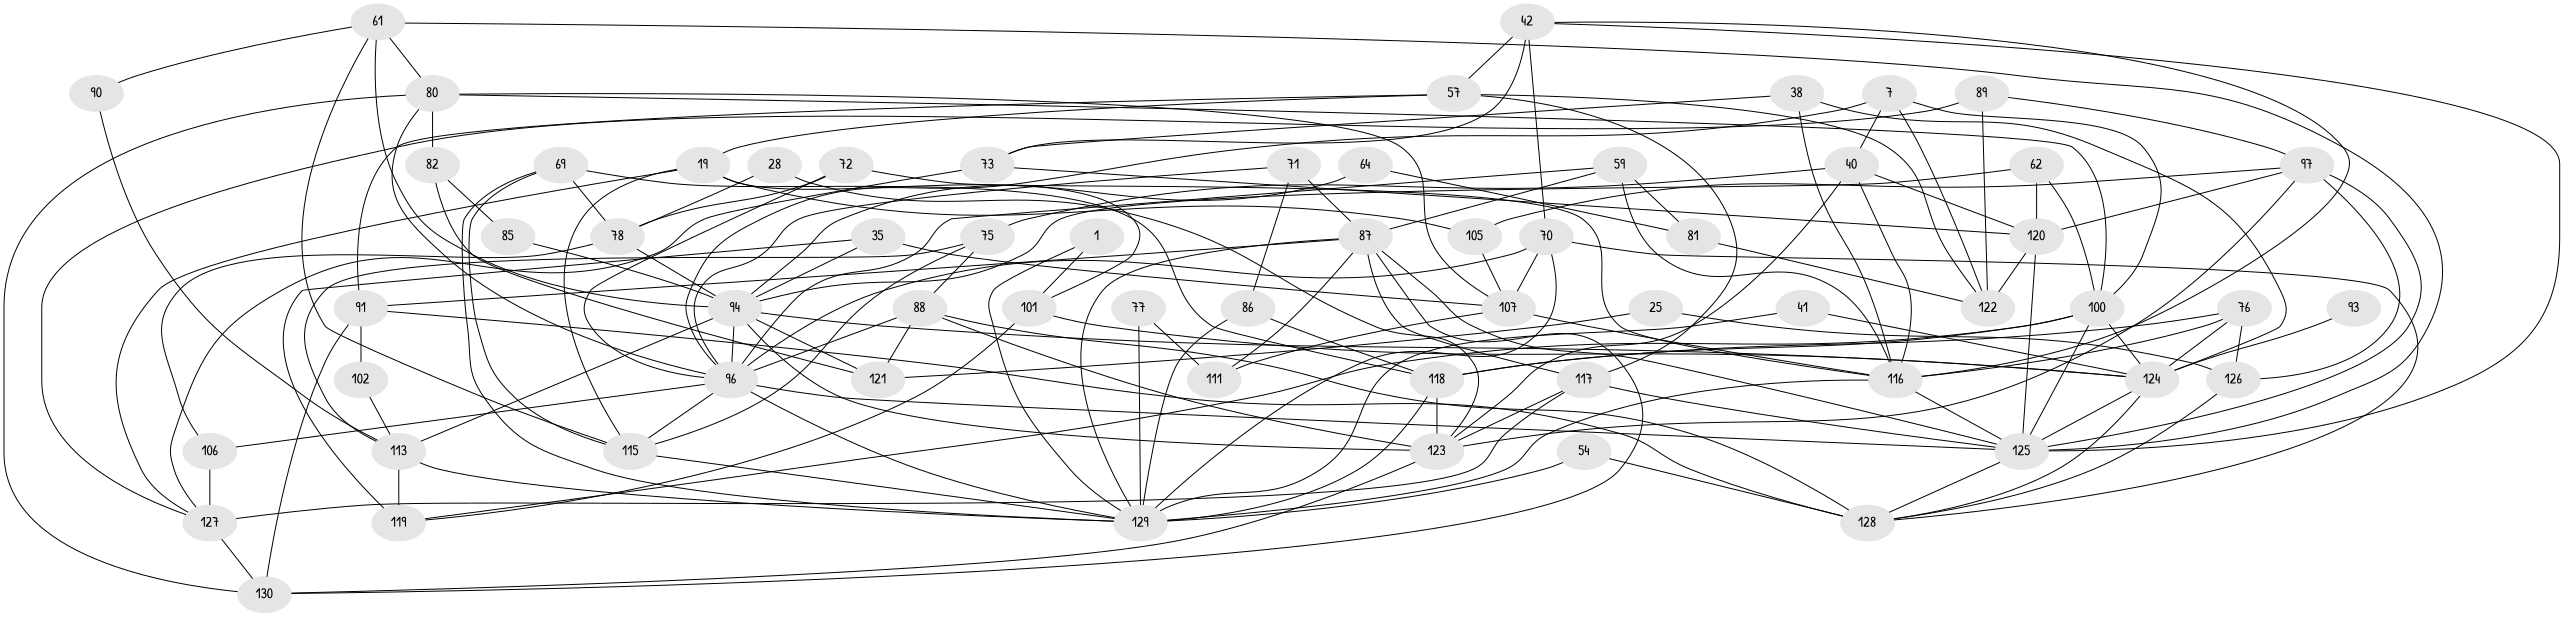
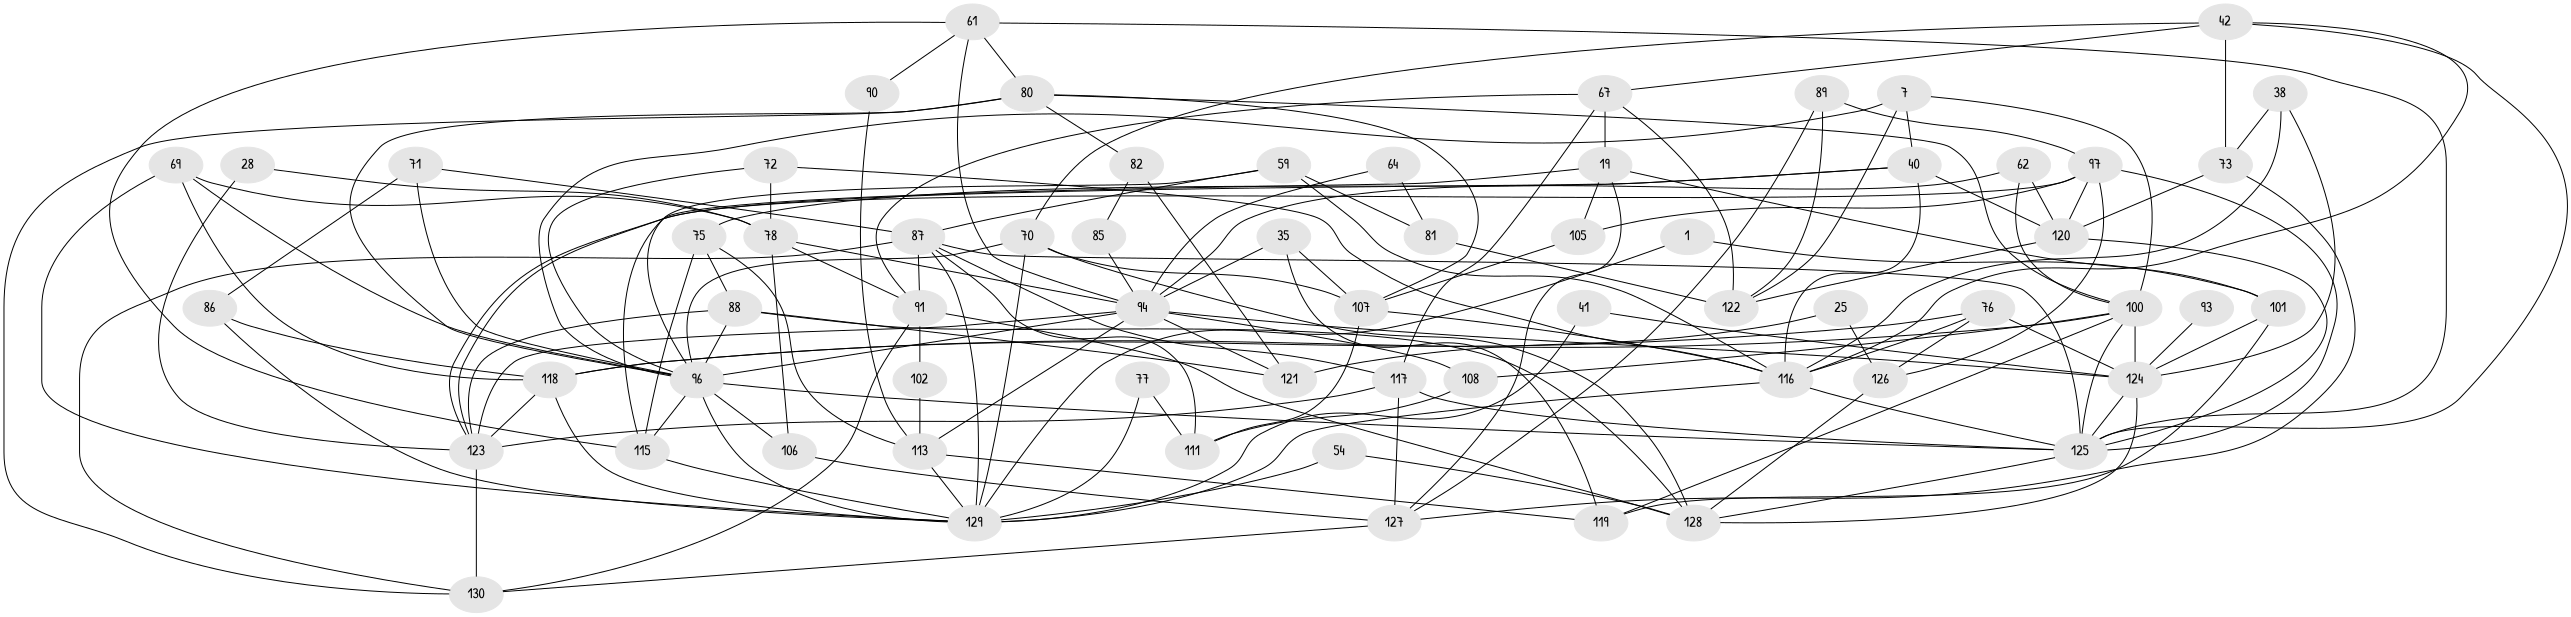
  graph {
    fontname="Patrick Hand"
    node [color=gray90 fontname="Patrick Hand" style=filled]
    edge [fontname="Patrick Hand"]
    1
    101
    129 [super="+110+92"]
    119 [super="+30"]
    124 [super="+27+109"]
    7
    40
    96 [super="+12+79+65"]
    100 [super="+45+39"]
    122 [super="+2"]
    123 [super="+98"]
    116 [super="+10+43"]
    75
    120 [super="+34+33"]
    125 [super="+51+74+63"]
    115
    106
    118 [super="+47"]
+   108
    25
    121
    126
    128 [super="+23+114"]
    78 [super="+67"]
    94 [super="+58"]
    91 [super="+44+52"]
    28
    130 [super="+37"]
    113 [super="+112"]
    35
    107 [super="+84"]
    111
    38 [super="+21"]
    73
    127 [super="+104"]
    88 [super="+46"]
    41
    42 [super="+3"]
-   57
+   57 [label=67]
    70 [super="+36"]
    n41 [label=19 super="+55"]
    117
    54
    102
    105
    59
    81
    87 [super="+16+83"]
    61
    80
    90
    82
    62
    64
    69 [super="+48"]
    71
    86
    72
    76 [super="+50"]
    77
    85
    97 [super="+26+95"]
    89
    93
    1 -- 101
    1 -- 129
    101 -- 119
    101 -- 124
    124 -- 125 [weight=2]
    124 -- 128
    7 -- 40
    7 -- 96
    7 -- 100
    7 -- 122
    40 -- 123
    40 -- 116
    40 -- 75
    40 -- 120
    96 -- 129
    96 -- 125
    96 -- 115
    96 -- 106
    100 -- 119
    100 -- 124 [weight=4]
    100 -- 125
    100 -- 118
+   100 -- 108
    123 -- 130
    116 -- 129 [weight=3]
    116 -- 125 [weight=2]
    75 -- 115
    75 -- 113
    75 -- 88
    120 -- 122
    120 -- 125
    125 -- 128
    115 -- 129
    106 -- 127
    118 -- 129
    118 -- 123
+   108 -- 111
    25 -- 121
    25 -- 126
    126 -- 128
    78 -- 106
    78 -- 94 [weight=2]
+   78 -- 91
    94 -- 124
    94 -- 96 [weight=3]
    94 -- 123
+   94 -- 108
    94 -- 121
    94 -- 113
    91 -- 128 [weight=3]
    91 -- 130
    91 -- 102
    28 -- 123
    28 -- 78
    113 -- 129 [weight=3]
    113 -- 119
    35 -- 119 [weight=2]
    35 -- 94 [weight=2]
    35 -- 107 [weight=2]
    107 -- 116
    107 -- 111
    38 -- 124
    38 -- 116
    38 -- 73
    73 -- 120
    73 -- 127
    127 -- 130 [weight=2]
    88 -- 96
    88 -- 123
    88 -- 121
    88 -- 128
    41 -- 129
    41 -- 124
    42 -- 116
    42 -- 125
    42 -- 73 [weight=2]
    42 -- 57
    42 -- 70
    57 -- 122
    57 -- 91
    57 -- n41
    57 -- 117
    70 -- 129 [weight=2]
    70 -- 96
    70 -- 128 [weight=2]
    70 -- 107
    n41 -- 101
    n41 -- 115
    n41 -- 127
    n41 -- 105
    117 -- 123 [weight=2]
    117 -- 125
    117 -- 127
    54 -- 129
    54 -- 128
    102 -- 113
    105 -- 107
    59 -- 96
    59 -- 116
    59 -- 81
    59 -- 87
    81 -- 122
    87 -- 129 [weight=2]
    87 -- 125
    87 -- 91
    87 -- 130 [weight=2]
    87 -- 111
    87 -- 117
    61 -- 125
    61 -- 115
    61 -- 94
    61 -- 80
    61 -- 90
    80 -- 96 [weight=2]
    80 -- 100 [weight=2]
    80 -- 130
    80 -- 107
    80 -- 82
    90 -- 113
    82 -- 121
    82 -- 85
    62 -- 100
    62 -- 120
    62 -- 94
    64 -- 94
    64 -- 81
    69 -- 129
-   69 -- 115
+   69 -- 96
    69 -- 118
    69 -- 78
    71 -- 96
    71 -- 87
    71 -- 86
    86 -- 129 [weight=2]
    86 -- 118 [weight=2]
    72 -- 96
    72 -- 116
    72 -- 78
    76 -- 124
    76 -- 116 [weight=2]
    76 -- 118 [weight=3]
    76 -- 126
    77 -- 129
    77 -- 111
    85 -- 94
    97 -- 123
    97 -- 120 [weight=2]
    97 -- 125
    97 -- 126
    97 -- 105
    89 -- 122
    89 -- 127
    89 -- 97
    93 -- 124 [weight=2]
  }
